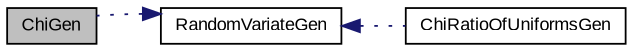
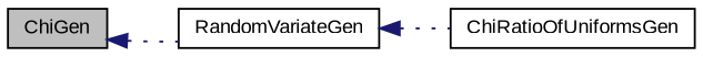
  digraph {
    fontname="Liberation Sans"
    rankdir=LR
    node [color=black fontname="Liberation Sans" fontsize=10 shape=record]
    edge [color=midnightblue dir=back fontname="Liberation Sans" fontsize=10 labelfontname=Helvetica labelfontsize=10 style=dotted]
    n1 [fillcolor=grey75 fontcolor=black height=0.2 label=ChiGen style=filled width=0.4]
    n2 [height=0.2 label=ChiRatioOfUniformsGen width=0.4]
    n3 [height=0.2 label=RandomVariateGen width=0.4]
-   n3 -> n1
+   n1 -> n3
    n3 -> n2
  }
